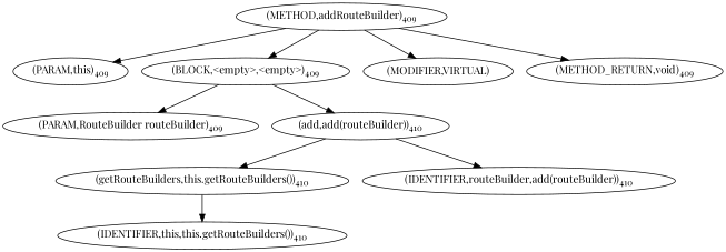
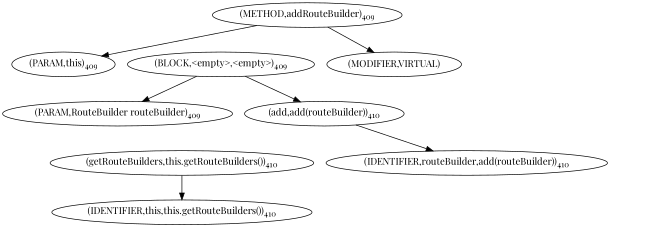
  digraph {
    fontname="Playfair Display"
    node [fontname="Playfair Display"]
    edge [fontname="Playfair Display"]
    n1 [label=<(METHOD,addRouteBuilder)<SUB>409</SUB>>]
    n2 [label=<(PARAM,this)<SUB>409</SUB>>]
    n3 [label=<(BLOCK,&lt;empty&gt;,&lt;empty&gt;)<SUB>409</SUB>>]
    n4 [label=<(MODIFIER,VIRTUAL)>]
-   n5 [label=<(METHOD_RETURN,void)<SUB>409</SUB>>]
    n6 [label=<(PARAM,RouteBuilder routeBuilder)<SUB>409</SUB>>]
    n7 [label=<(add,add(routeBuilder))<SUB>410</SUB>>]
    n8 [label=<(getRouteBuilders,this.getRouteBuilders())<SUB>410</SUB>>]
    n9 [label=<(IDENTIFIER,routeBuilder,add(routeBuilder))<SUB>410</SUB>>]
    n10 [label=<(IDENTIFIER,this,this.getRouteBuilders())<SUB>410</SUB>>]
    n1 -> n2
-   n1 -> n3
    n1 -> n4
-   n1 -> n5
    n3 -> n6
    n3 -> n7
-   n7 -> n8
    n7 -> n9
    n8 -> n10
  }
